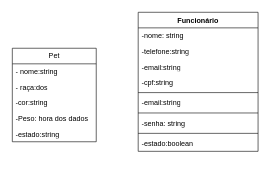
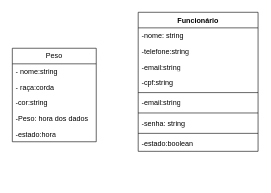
  <mxCell id="0" value="" />
  <mxCell id="1" parent="0" />
  <mxCell id="2" value="" style="endArrow=block;endSize=10;endFill=0;shadow=0;strokeWidth=1;rounded=0;edgeStyle=elbowEdgeStyle;elbow=vertical;" parent="1" edge="1"><mxGeometry width="160" relative="1" as="geometry"><mxPoint x="315" y="300" as="sourcePoint" /><mxPoint x="315" y="300" as="targetPoint" /></mxGeometry></mxCell>
- <mxCell id="3" value="&lt;font style=&quot;vertical-align: inherit;&quot;&gt;&lt;font style=&quot;vertical-align: inherit;&quot;&gt;Pet&lt;/font&gt;&lt;/font&gt;" style="swimlane;fontStyle=0;childLayout=stackLayout;horizontal=1;startSize=26;fillColor=none;horizontalStack=0;resizeParent=1;resizeParentMax=0;resizeLast=0;collapsible=1;marginBottom=0;whiteSpace=wrap;html=1;" parent="1" vertex="1"><mxGeometry x="20" y="80" width="140" height="156" as="geometry" /></mxCell>
+ <mxCell id="3" value="&lt;font style=&quot;vertical-align: inherit;&quot;&gt;&lt;font style=&quot;vertical-align: inherit;&quot;&gt;Peso&lt;/font&gt;&lt;/font&gt;" style="swimlane;fontStyle=0;childLayout=stackLayout;horizontal=1;startSize=26;fillColor=none;horizontalStack=0;resizeParent=1;resizeParentMax=0;resizeLast=0;collapsible=1;marginBottom=0;whiteSpace=wrap;html=1;" parent="1" vertex="1"><mxGeometry x="20" y="80" width="140" height="156" as="geometry" /></mxCell>
  <mxCell id="4" value="&lt;font style=&quot;vertical-align: inherit;&quot;&gt;&lt;font style=&quot;vertical-align: inherit;&quot;&gt;- nome:string&lt;/font&gt;&lt;/font&gt;" style="text;strokeColor=none;fillColor=none;align=left;verticalAlign=top;spacingLeft=4;spacingRight=4;overflow=hidden;rotatable=0;points=[[0,0.5],[1,0.5]];portConstraint=eastwest;whiteSpace=wrap;html=1;" parent="3" vertex="1"><mxGeometry y="26" width="140" height="26" as="geometry" /></mxCell>
- <mxCell id="5" value="&lt;font style=&quot;vertical-align: inherit;&quot;&gt;&lt;font style=&quot;vertical-align: inherit;&quot;&gt;&lt;font style=&quot;vertical-align: inherit;&quot;&gt;&lt;font style=&quot;vertical-align: inherit;&quot;&gt;- raça:dos&lt;/font&gt;&lt;/font&gt;&lt;/font&gt;&lt;/font&gt;" style="text;strokeColor=none;fillColor=none;align=left;verticalAlign=top;spacingLeft=4;spacingRight=4;overflow=hidden;rotatable=0;points=[[0,0.5],[1,0.5]];portConstraint=eastwest;whiteSpace=wrap;html=1;" parent="3" vertex="1"><mxGeometry y="52" width="140" height="26" as="geometry" /></mxCell>
+ <mxCell id="5" value="&lt;font style=&quot;vertical-align: inherit;&quot;&gt;&lt;font style=&quot;vertical-align: inherit;&quot;&gt;&lt;font style=&quot;vertical-align: inherit;&quot;&gt;&lt;font style=&quot;vertical-align: inherit;&quot;&gt;- raça:corda&lt;/font&gt;&lt;/font&gt;&lt;/font&gt;&lt;/font&gt;" style="text;strokeColor=none;fillColor=none;align=left;verticalAlign=top;spacingLeft=4;spacingRight=4;overflow=hidden;rotatable=0;points=[[0,0.5],[1,0.5]];portConstraint=eastwest;whiteSpace=wrap;html=1;" parent="3" vertex="1"><mxGeometry y="52" width="140" height="26" as="geometry" /></mxCell>
  <mxCell id="6" value="&lt;font style=&quot;vertical-align: inherit;&quot;&gt;&lt;font style=&quot;vertical-align: inherit;&quot;&gt;-cor:string&lt;/font&gt;&lt;/font&gt;" style="text;strokeColor=none;fillColor=none;align=left;verticalAlign=top;spacingLeft=4;spacingRight=4;overflow=hidden;rotatable=0;points=[[0,0.5],[1,0.5]];portConstraint=eastwest;whiteSpace=wrap;html=1;" parent="3" vertex="1"><mxGeometry y="78" width="140" height="26" as="geometry" /></mxCell>
  <mxCell id="7" value="&lt;font style=&quot;vertical-align: inherit;&quot;&gt;&lt;font style=&quot;vertical-align: inherit;&quot;&gt;&lt;font style=&quot;vertical-align: inherit;&quot;&gt;&lt;font style=&quot;vertical-align: inherit;&quot;&gt;-Peso: hora dos dados&lt;/font&gt;&lt;/font&gt;&lt;/font&gt;&lt;/font&gt;" style="text;strokeColor=none;fillColor=none;align=left;verticalAlign=top;spacingLeft=4;spacingRight=4;overflow=hidden;rotatable=0;points=[[0,0.5],[1,0.5]];portConstraint=eastwest;whiteSpace=wrap;html=1;" parent="3" vertex="1"><mxGeometry y="104" width="140" height="26" as="geometry" /></mxCell>
- <mxCell id="8" value="&lt;font style=&quot;vertical-align: inherit;&quot;&gt;&lt;font style=&quot;vertical-align: inherit;&quot;&gt;-estado:string&lt;/font&gt;&lt;/font&gt;" style="text;strokeColor=none;fillColor=none;align=left;verticalAlign=top;spacingLeft=4;spacingRight=4;overflow=hidden;rotatable=0;points=[[0,0.5],[1,0.5]];portConstraint=eastwest;whiteSpace=wrap;html=1;" parent="3" vertex="1"><mxGeometry y="130" width="140" height="26" as="geometry" /></mxCell>
+ <mxCell id="8" value="&lt;font style=&quot;vertical-align: inherit;&quot;&gt;&lt;font style=&quot;vertical-align: inherit;&quot;&gt;-estado:hora&lt;/font&gt;&lt;/font&gt;" style="text;strokeColor=none;fillColor=none;align=left;verticalAlign=top;spacingLeft=4;spacingRight=4;overflow=hidden;rotatable=0;points=[[0,0.5],[1,0.5]];portConstraint=eastwest;whiteSpace=wrap;html=1;" parent="3" vertex="1"><mxGeometry y="130" width="140" height="26" as="geometry" /></mxCell>
  <mxCell id="9" value="&lt;font style=&quot;vertical-align: inherit;&quot;&gt;&lt;font style=&quot;vertical-align: inherit;&quot;&gt;&lt;font style=&quot;vertical-align: inherit;&quot;&gt;&lt;font style=&quot;vertical-align: inherit;&quot;&gt;Funcionário&lt;/font&gt;&lt;/font&gt;&lt;br&gt;&lt;/font&gt;&lt;/font&gt;" style="swimlane;fontStyle=1;align=center;verticalAlign=top;childLayout=stackLayout;horizontal=1;startSize=26;horizontalStack=0;resizeParent=1;resizeParentMax=0;resizeLast=0;collapsible=1;marginBottom=0;whiteSpace=wrap;html=1;direction=east;" parent="1" vertex="1"><mxGeometry x="230" y="20" width="200" height="232" as="geometry" /></mxCell>
  <mxCell id="10" value="-nome: string" style="text;strokeColor=none;fillColor=none;align=left;verticalAlign=top;spacingLeft=4;spacingRight=4;overflow=hidden;rotatable=0;points=[[0,0.5],[1,0.5]];portConstraint=eastwest;whiteSpace=wrap;html=1;" parent="9" vertex="1"><mxGeometry y="26" width="200" height="26" as="geometry" /></mxCell>
  <mxCell id="11" value="-telefone:string" style="text;strokeColor=none;fillColor=none;align=left;verticalAlign=top;spacingLeft=4;spacingRight=4;overflow=hidden;rotatable=0;points=[[0,0.5],[1,0.5]];portConstraint=eastwest;whiteSpace=wrap;html=1;" parent="9" vertex="1"><mxGeometry y="52" width="200" height="26" as="geometry" /></mxCell>
  <mxCell id="12" value="-email:string" style="text;strokeColor=none;fillColor=none;align=left;verticalAlign=top;spacingLeft=4;spacingRight=4;overflow=hidden;rotatable=0;points=[[0,0.5],[1,0.5]];portConstraint=eastwest;whiteSpace=wrap;html=1;" parent="9" vertex="1"><mxGeometry y="78" width="200" height="26" as="geometry" /></mxCell>
  <mxCell id="13" value="-cpf:string" style="text;strokeColor=none;fillColor=none;align=left;verticalAlign=top;spacingLeft=4;spacingRight=4;overflow=hidden;rotatable=0;points=[[0,0.5],[1,0.5]];portConstraint=eastwest;whiteSpace=wrap;html=1;" parent="9" vertex="1"><mxGeometry y="104" width="200" height="26" as="geometry" /></mxCell>
  <mxCell id="14" value="" style="line;strokeWidth=1;fillColor=none;align=left;verticalAlign=middle;spacingTop=-1;spacingLeft=3;spacingRight=3;rotatable=0;labelPosition=right;points=[];portConstraint=eastwest;strokeColor=inherit;" parent="9" vertex="1"><mxGeometry y="130" width="200" height="8" as="geometry" /></mxCell>
  <mxCell id="15" value="-email:string" style="text;strokeColor=none;fillColor=none;align=left;verticalAlign=top;spacingLeft=4;spacingRight=4;overflow=hidden;rotatable=0;points=[[0,0.5],[1,0.5]];portConstraint=eastwest;whiteSpace=wrap;html=1;" parent="9" vertex="1"><mxGeometry y="138" width="200" height="26" as="geometry" /></mxCell>
  <mxCell id="16" value="" style="line;strokeWidth=1;fillColor=none;align=left;verticalAlign=middle;spacingTop=-1;spacingLeft=3;spacingRight=3;rotatable=0;labelPosition=right;points=[];portConstraint=eastwest;strokeColor=inherit;" parent="9" vertex="1"><mxGeometry y="164" width="200" height="8" as="geometry" /></mxCell>
  <mxCell id="17" value="-senha: string" style="text;strokeColor=none;fillColor=none;align=left;verticalAlign=top;spacingLeft=4;spacingRight=4;overflow=hidden;rotatable=0;points=[[0,0.5],[1,0.5]];portConstraint=eastwest;whiteSpace=wrap;html=1;" parent="9" vertex="1"><mxGeometry y="172" width="200" height="26" as="geometry" /></mxCell>
  <mxCell id="18" value="" style="line;strokeWidth=1;fillColor=none;align=left;verticalAlign=middle;spacingTop=-1;spacingLeft=3;spacingRight=3;rotatable=0;labelPosition=right;points=[];portConstraint=eastwest;strokeColor=inherit;" parent="9" vertex="1"><mxGeometry y="198" width="200" height="8" as="geometry" /></mxCell>
  <mxCell id="19" value="-estado:boolean" style="text;strokeColor=none;fillColor=none;align=left;verticalAlign=top;spacingLeft=4;spacingRight=4;overflow=hidden;rotatable=0;points=[[0,0.5],[1,0.5]];portConstraint=eastwest;whiteSpace=wrap;html=1;" parent="9" vertex="1"><mxGeometry y="206" width="200" height="26" as="geometry" /></mxCell>
